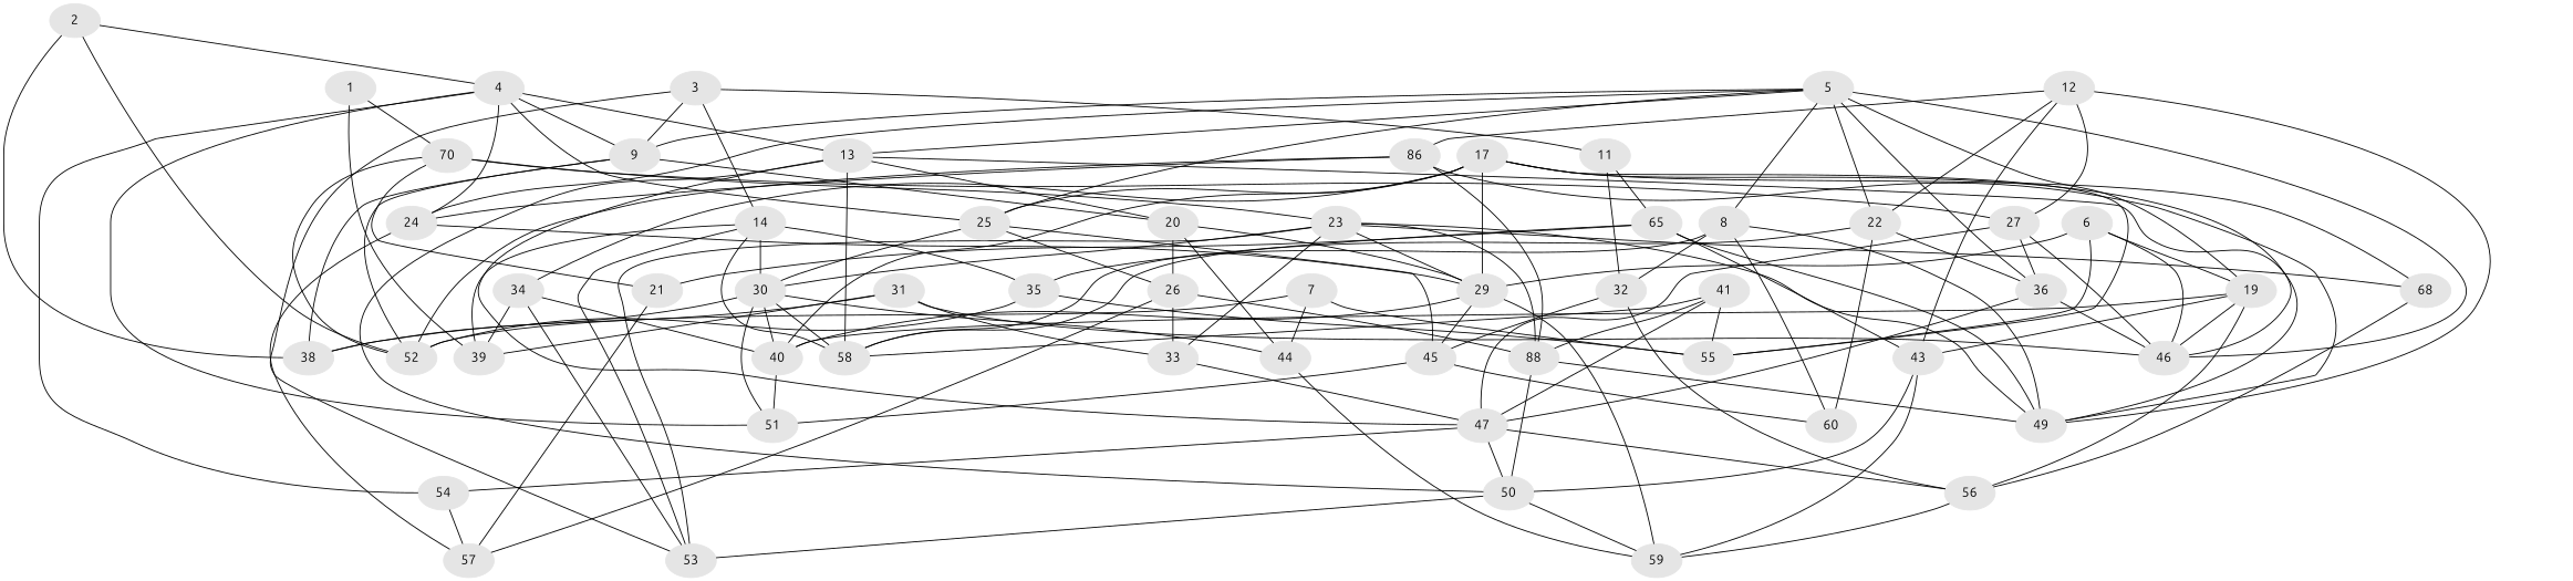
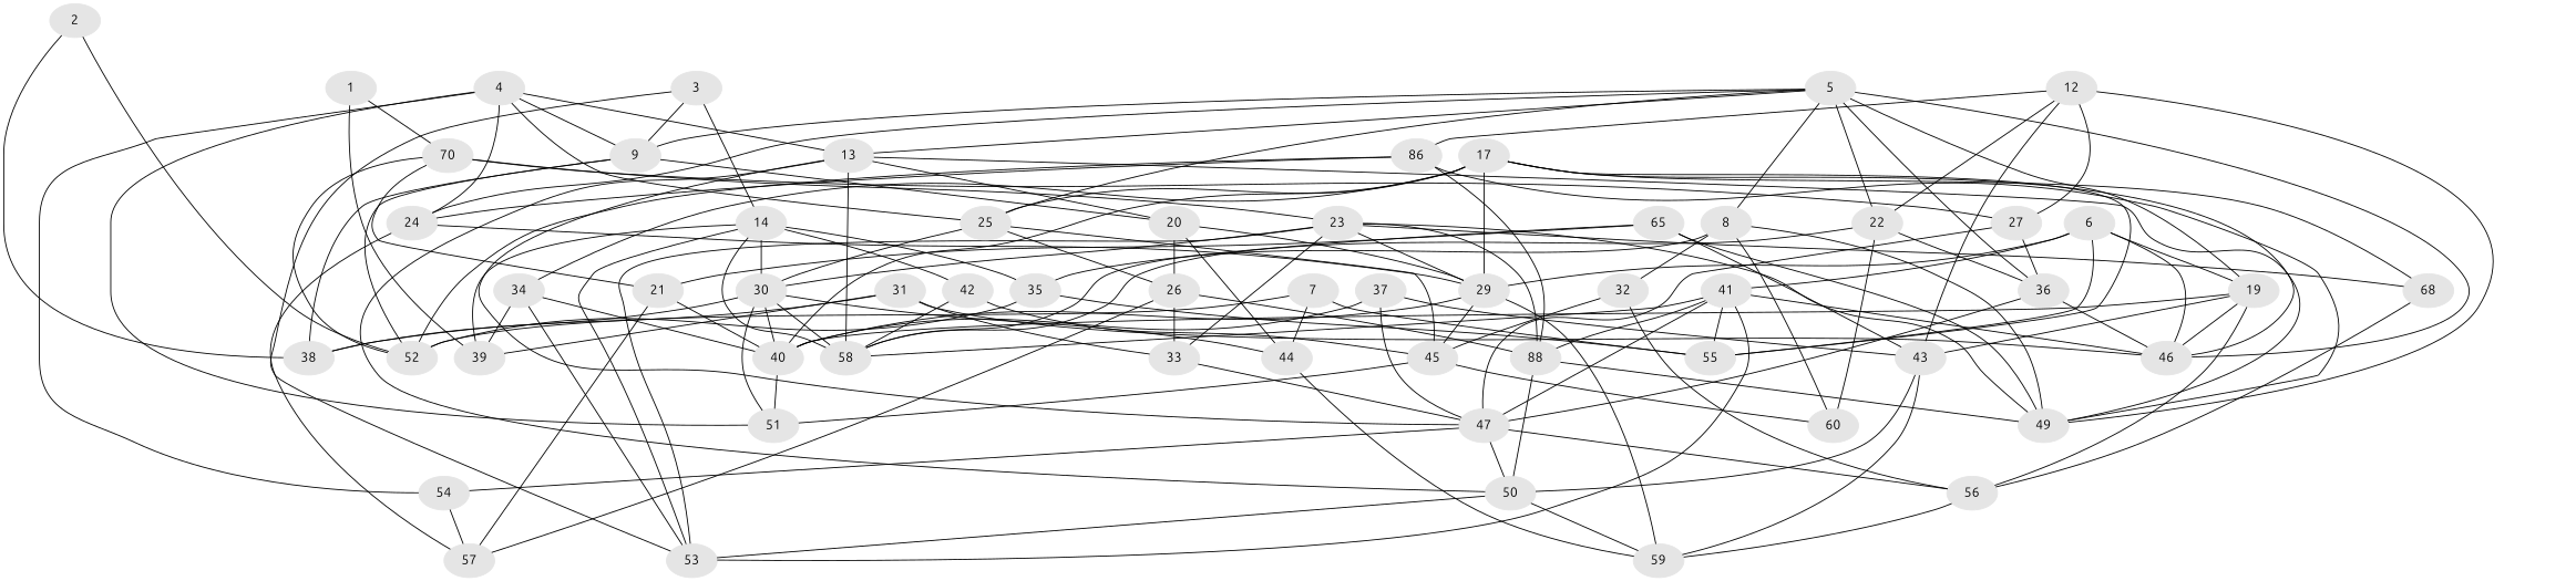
  graph {
    fontname=Ubuntu
    node [color=gray90 fontname=Ubuntu style=filled]
    edge [fontname=Ubuntu weight=1.0]
    n1 [label=70]
    1
    39
    52
    21
    23
    27
    2
    4
    38
    9
    13
    24
    25
    51
    54
    3
-   11
    14
    53
    20
    32
    n23 [label=65]
    58
    30
    35
+   42
    49
    47
    50
    29
    57
    45
    26
    5
    8
    19
    22
    36
    46
    60
    43
    40
    56
    6
    41
    55
    59
    n49 [label=88]
    7
    44
    n52 [label=68]
    33
    12
    n55 [label=86]
    17
    34
    31
+   37
    n1 -- 52
    n1 -- 21
    n1 -- 23
    n1 -- 27 [weight=3.0]
    1 -- n1
    1 -- 39
    21 -- 57
+   21 -- 40
    23 -- 53
    23 -- 30
    23 -- 49
    23 -- 29
    23 -- n49
    23 -- n52
    23 -- 33
    27 -- 47
    27 -- 36
    2 -- 52
-   2 -- 4
    2 -- 38
    4 -- 9
    4 -- 13
    4 -- 24
    4 -- 25
    4 -- 51
    4 -- 54
    9 -- 52
    9 -- 38
    9 -- 20
    13 -- 20
    13 -- 58
    13 -- 49
    13 -- 47
    13 -- 50
    24 -- 29
    24 -- 57
    25 -- 30
    25 -- 45
    25 -- 26
    54 -- 57 [weight=2.0]
    3 -- 9
-   3 -- 11
    3 -- 14
    3 -- 53
-   11 -- 32
-   11 -- n23
    14 -- 39
    14 -- 53
    14 -- 58
    14 -- 30
    14 -- 35 [weight=2.0]
+   14 -- 42 [weight=2.0]
    20 -- 29
    20 -- 26
    20 -- 44
    32 -- 45
    32 -- 56
    n23 -- 21
    n23 -- 35
    n23 -- 49
    n23 -- 43
    30 -- 38
    30 -- 51
    30 -- 58
    30 -- 40
    30 -- 44
    35 -- 52
    35 -- 55
+   42 -- 58
+   42 -- 45
    47 -- 54
    47 -- 50
    47 -- 56
    50 -- 53
    50 -- 59
    29 -- 45
    29 -- 40
    29 -- 59
    45 -- 51
    45 -- 60
    26 -- 57 [weight=2.0]
    26 -- n49
    26 -- 33
    5 -- 9
    5 -- 13
    5 -- 24
    5 -- 25
    5 -- 8
    5 -- 19
    5 -- 22
    5 -- 36
    5 -- 46 [weight=2.0]
    8 -- 32 [weight=2.0]
    8 -- 58 [weight=2.0]
    8 -- 49
    8 -- 60
    19 -- 46
    19 -- 43
    19 -- 40
    19 -- 56
    22 -- 58
    22 -- 36
    22 -- 60 [weight=2.0]
    36 -- 47
    36 -- 46 [weight=3.0]
    43 -- 50
    43 -- 59
    40 -- 51
    56 -- 59
    6 -- 29
    6 -- 19
    6 -- 46
+   6 -- 41
    6 -- 55
+   41 -- 53
    41 -- 58
    41 -- 47 [weight=2.0]
-   27 -- 46
+   41 -- 46
    41 -- 55
    41 -- n49
    n49 -- 49
    n49 -- 50
    7 -- 52
    7 -- 55
    7 -- 44
    44 -- 59
    n52 -- 56
    33 -- 47
    12 -- 27
    12 -- 49
    12 -- 22
    12 -- 43 [weight=2.0]
    12 -- n55
    n55 -- 52
    n55 -- 24
    n55 -- 49
    n55 -- n49
    17 -- 25 [weight=2.0]
    17 -- 29
    17 -- 46
    17 -- 40
    17 -- 55
    17 -- n52
    17 -- 34
    34 -- 39
    34 -- 53
    34 -- 40
    31 -- 39
    31 -- 38
    31 -- 46
    31 -- 33 [weight=2.0]
+   37 -- 47
+   37 -- 43
+   37 -- 40
  }
